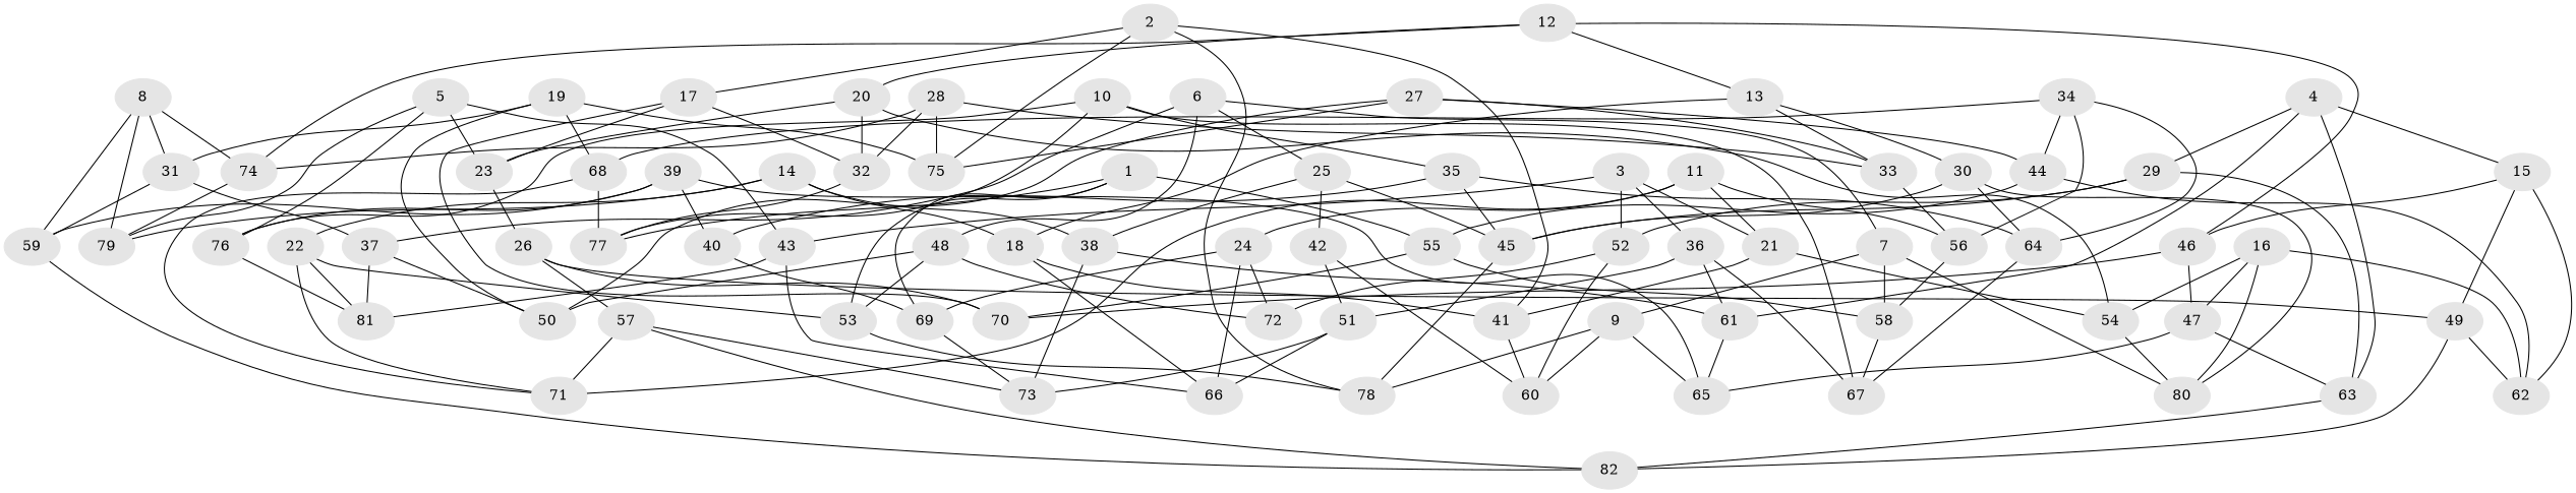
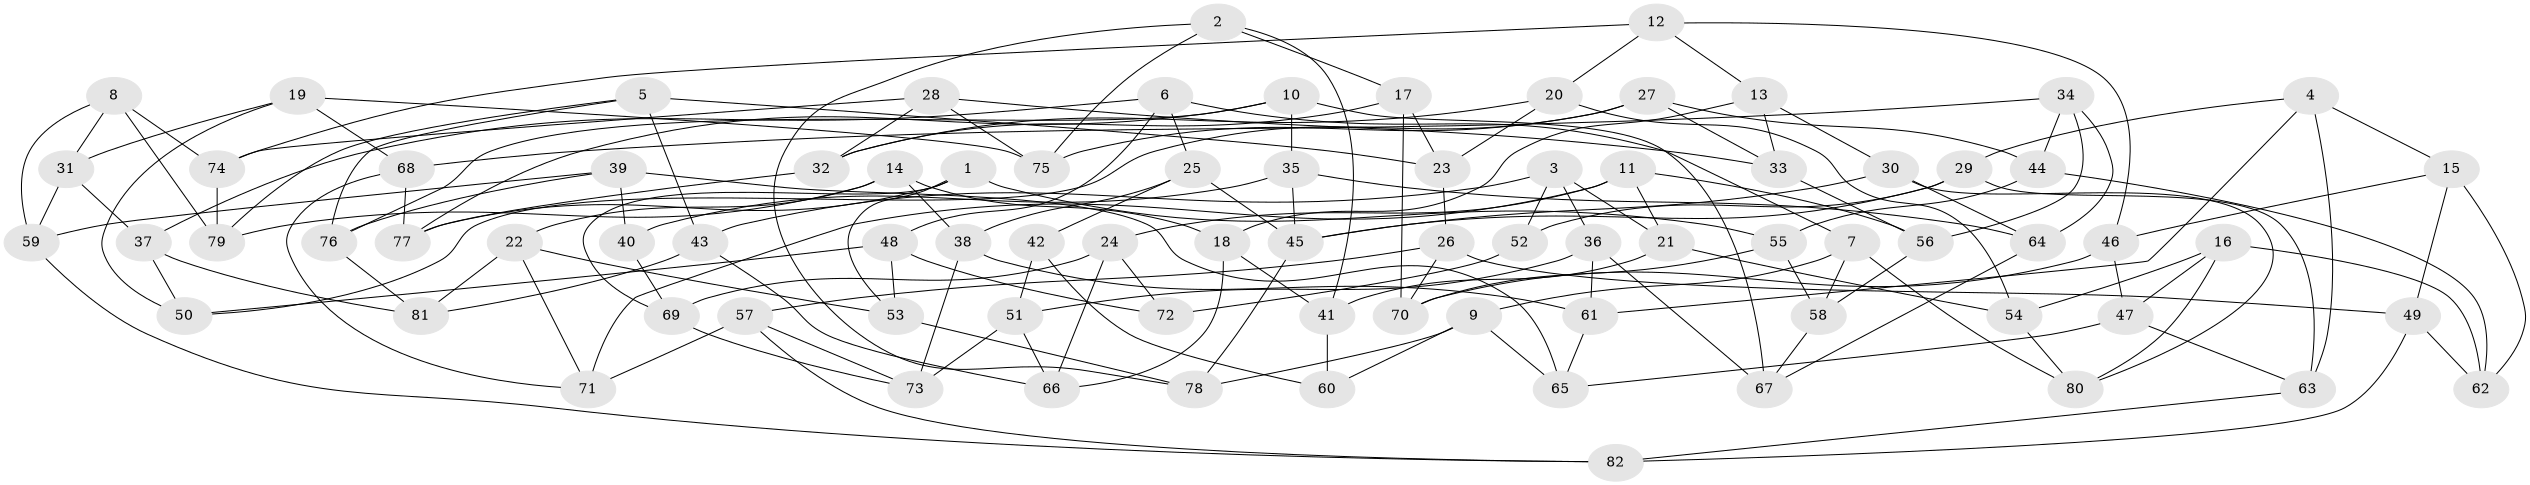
  graph {
    node [color=gray90 style=filled]
    1
    53
    55
    69
    77
    78
    58
    70
    73
    2
    17
    41
    75
    23
    32
    60
    3
    21
    36
    43
    52
    54
    61
    67
    51
    66
    81
    72
    4
    15
    29
    63
    46
    49
    62
    45
    65
    82
    5
    76
    79
    26
    6
    7
    25
    37
    48
    9
    80
    38
    42
    50
    8
    31
    59
    74
    10
    35
    64
    40
    11
    24
    56
    71
    12
    13
    20
    18
    30
    33
    47
    14
    22
    16
    19
    68
    57
    27
    44
    28
    34
    39
    1 -- 53
    1 -- 55
    1 -- 69
    1 -- 77
    53 -- 78
    55 -- 58
    55 -- 70
    69 -- 73
    58 -- 67
    2 -- 78
    2 -- 17
    2 -- 41
    2 -- 75
    17 -- 70
    17 -- 23
    17 -- 32
    41 -- 60
    23 -- 26
    32 -- 77
    3 -- 21
    3 -- 36
    3 -- 43
    3 -- 52
    21 -- 41
    21 -- 54
    36 -- 61
    36 -- 67
    36 -- 51
    43 -- 66
    43 -- 81
-   52 -- 60
    52 -- 72
    54 -- 80
    61 -- 65
    51 -- 73
    51 -- 66
    4 -- 61
    4 -- 15
    4 -- 29
    4 -- 63
    15 -- 46
    15 -- 49
    15 -- 62
    29 -- 52
    29 -- 63
    29 -- 45
    63 -- 82
    46 -- 70
    46 -- 47
    49 -- 62
    49 -- 82
    45 -- 78
    5 -- 23
    5 -- 43
    5 -- 76
    5 -- 79
    76 -- 81
    26 -- 70
    26 -- 49
    26 -- 57
    6 -- 7
    6 -- 25
    6 -- 37
    6 -- 48
    7 -- 58
    7 -- 9
    7 -- 80
    25 -- 45
    25 -- 38
    25 -- 42
    37 -- 81
    37 -- 50
    48 -- 53
    48 -- 72
    48 -- 50
    9 -- 78
    9 -- 60
    9 -- 65
    38 -- 73
    38 -- 61
    42 -- 60
    42 -- 51
    8 -- 79
    8 -- 31
    8 -- 59
    8 -- 74
    31 -- 37
    31 -- 59
    59 -- 82
    74 -- 79
    10 -- 77
    10 -- 67
    10 -- 76
    10 -- 35
    35 -- 45
    35 -- 64
    35 -- 40
    64 -- 67
    40 -- 69
    11 -- 21
    11 -- 24
    11 -- 56
    11 -- 71
    24 -- 69
    24 -- 66
    24 -- 72
    56 -- 58
    12 -- 46
    12 -- 74
    12 -- 13
    12 -- 20
    13 -- 18
    13 -- 30
    13 -- 33
    20 -- 23
    20 -- 32
    20 -- 54
    18 -- 41
    18 -- 66
    30 -- 45
    30 -- 80
    30 -- 64
    33 -- 56
    47 -- 63
    47 -- 65
    14 -- 79
    14 -- 38
    14 -- 18
    14 -- 22
    22 -- 53
    22 -- 81
    22 -- 71
    16 -- 54
    16 -- 62
    16 -- 80
    16 -- 47
    19 -- 75
    19 -- 50
    19 -- 31
    19 -- 68
    68 -- 77
    68 -- 71
    57 -- 73
    57 -- 82
    57 -- 71
    27 -- 75
    27 -- 50
    27 -- 33
    27 -- 44
    44 -- 55
    44 -- 62
    28 -- 75
    28 -- 32
    28 -- 74
    28 -- 33
    34 -- 64
    34 -- 56
    34 -- 68
    34 -- 44
    39 -- 65
    39 -- 76
    39 -- 59
    39 -- 40
  }
